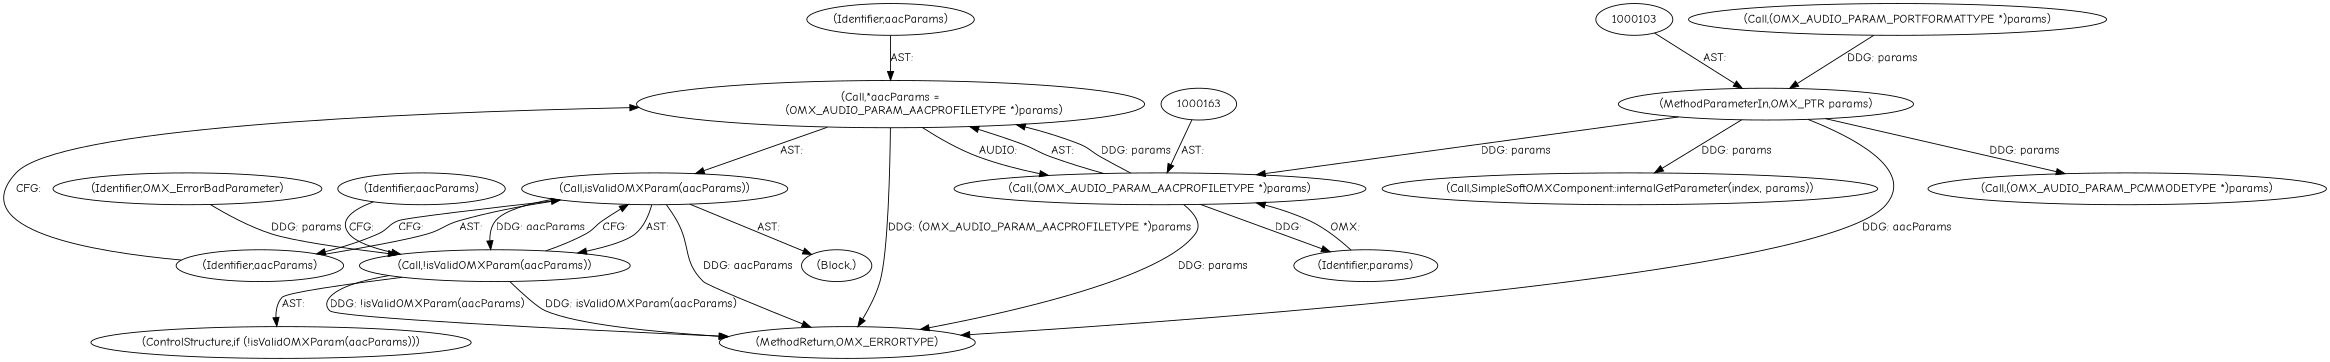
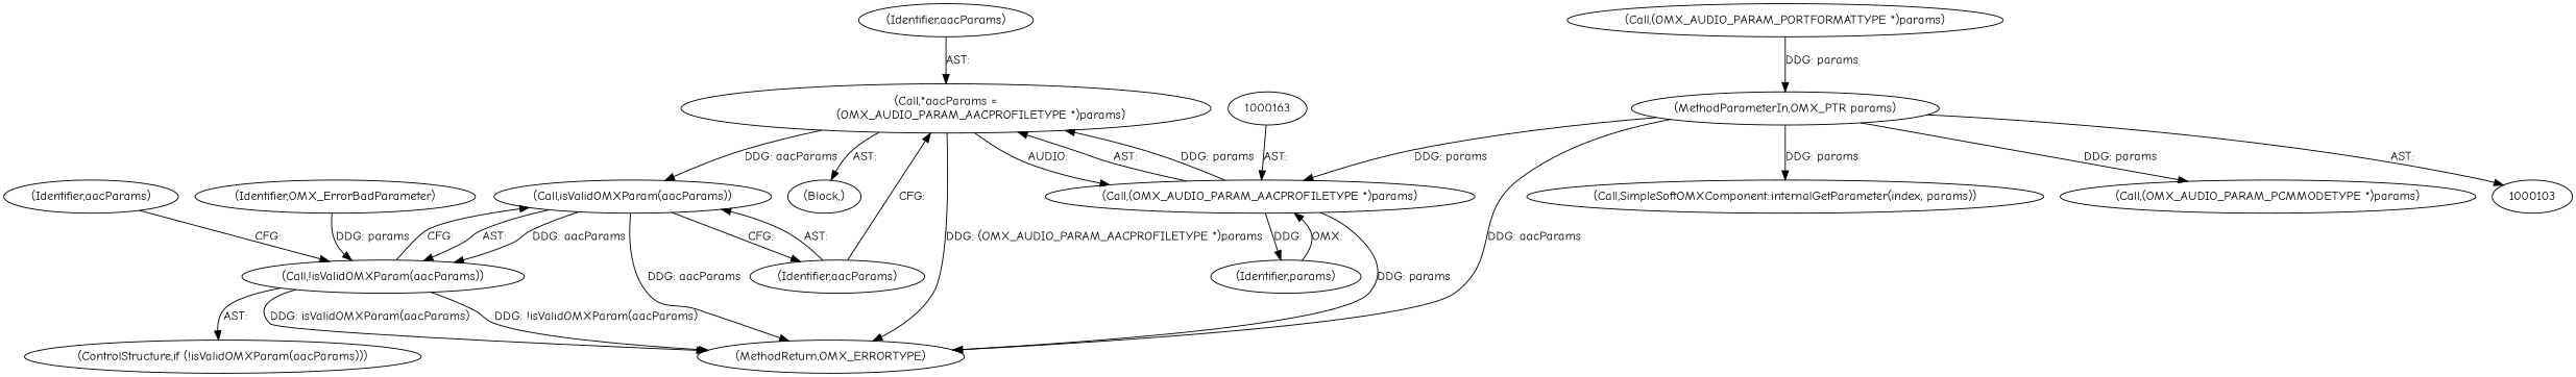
  digraph {
    fontname="Comic Neue"
    node [fontname="Comic Neue"]
    edge [fontname="Comic Neue"]
    n1 [label="(Call,*aacParams =\n                 (OMX_AUDIO_PARAM_AACPROFILETYPE *)params)"]
    n2 [label="(Call,(OMX_AUDIO_PARAM_AACPROFILETYPE *)params)"]
    n3 [label="(Call,isValidOMXParam(aacParams))"]
    n4 [label="(Block,)"]
    n5 [label="(MethodReturn,OMX_ERRORTYPE)"]
    n6 [label="(Identifier,params)"]
    n7 [label="(Call,!isValidOMXParam(aacParams))"]
    n8 [label="(Identifier,aacParams)"]
    n9 [label="(MethodParameterIn,OMX_PTR params)"]
    n10 [label="(Call,SimpleSoftOMXComponent::internalGetParameter(index, params))"]
    n11 [label="(Call,(OMX_AUDIO_PARAM_PCMMODETYPE *)params)"]
    1000103
    n13 [label="(Call,(OMX_AUDIO_PARAM_PORTFORMATTYPE *)params)"]
    n14 [label="(ControlStructure,if (!isValidOMXParam(aacParams)))"]
    n15 [label="(Identifier,aacParams)"]
    n16 [label="(Identifier,OMX_ErrorBadParameter)"]
    n17 [label="(Identifier,aacParams)"]
    1000163
    n1 -> n2 [label="AUDIO: "]
-   n1 -> n3 [label="AST: "]
-   n3 -> n4 [label="AST: "]
+   n1 -> n3 [label="DDG: aacParams"]
+   n1 -> n4 [label="AST: "]
    n1 -> n5 [label="DDG: (OMX_AUDIO_PARAM_AACPROFILETYPE *)params"]
    n2 -> n1 [label="AST: "]
    n2 -> n1 [label="DDG: params"]
    n2 -> n5 [label="DDG: params"]
    n2 -> n6 [label="DDG: "]
    n3 -> n5 [label="DDG: aacParams"]
    n3 -> n7 [label="AST: "]
    n3 -> n7 [label="DDG: aacParams"]
    n3 -> n8 [label="CFG: "]
    n6 -> n2 [label="OMX: "]
    n7 -> n3 [label="CFG: "]
    n7 -> n5 [label="DDG: !isValidOMXParam(aacParams)"]
    n7 -> n5 [label="DDG: isValidOMXParam(aacParams)"]
    n7 -> n14 [label="AST: "]
    n8 -> n1 [label="CFG: "]
    n8 -> n3 [label="AST: "]
    n9 -> n2 [label="DDG: params"]
    n9 -> n5 [label="DDG: aacParams"]
    n9 -> n10 [label="DDG: params"]
    n9 -> n11 [label="DDG: params"]
-   1000103 -> n9 [label="AST: "]
+   n9 -> 1000103 [label="AST: "]
    n13 -> n9 [label="DDG: params"]
    n15 -> n7 [label="CFG: "]
    n16 -> n7 [label="DDG: params"]
    n17 -> n1 [label="AST: "]
    1000163 -> n2 [label="AST: "]
  }
